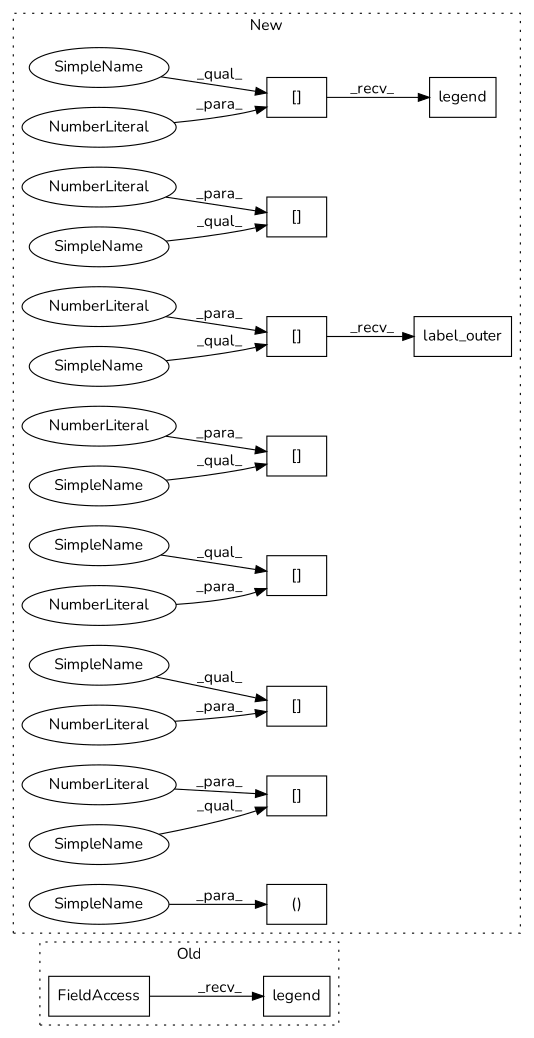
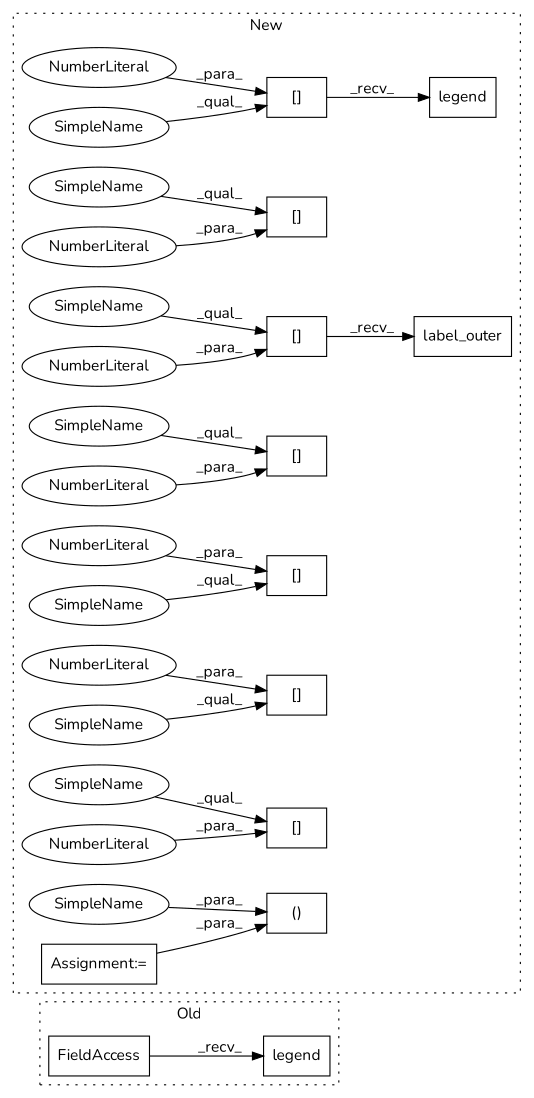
  digraph {
    rankdir=LR
    fontname=Nunito
    node [a=42 l=2 shape=ellipse fontname=Nunito]
    edge [fontname=Nunito]
    n1 [a=32 l=8 label=legend s=1968 shape=box]
    n2 [a=22 l=10 label=FieldAccess s=1950 shape=box]
    n3 [a=2 l="3,1" label="[]" s="1540,1544" shape=box]
    n4 [a=34 l=1 label=NumberLiteral s=1543]
    n5 [a=32 l=8 label=legend s=1546 shape=box]
    n6 [a=2 l="3,1" label="[]" s="1978,1982" shape=box]
    n7 [a=106 l=18 label="()" s=502 shape=box]
    n8 [a=2 l="3,1" label="[]" s="2077,2081" shape=box]
    n9 [a=34 l=1 label=NumberLiteral s=2080]
    n10 [a=2 l="3,1" label="[]" s="1941,1945" shape=box]
    n11 [a=34 l=1 label=NumberLiteral s=1981]
    n12 [a=2 l="3,1" label="[]" s="1953,1957" shape=box]
    n13 [a=34 l=1 label=NumberLiteral s=1956]
    n14 [a=2 l="3,1" label="[]" s="2023,2027" shape=box]
    n15 [a=34 l=1 label=NumberLiteral s=2026]
    n16 [a=34 l=1 label=NumberLiteral s=1944]
    n17 [a=2 l="3,1" label="[]" s="1444,1448" shape=box]
    n18 [a=34 l=1 label=NumberLiteral s=1447]
    n19 [a=32 l=13 label=label_outer s=1959 shape=box]
+   n20 [a=7 l=3 label="Assignment:=" s=170 shape=box]
    n21 [label=SimpleName s=1540]
    n22 [label=SimpleName s=2023]
    n23 [label=SimpleName s=1444]
    n24 [label=SimpleName s=1941]
    n25 [label=SimpleName s=1953]
    n26 [label=SimpleName s=1978]
    n27 [label=SimpleName s=518]
    n28 [label=SimpleName s=2077]
    subgraph cluster_1 {
      label=Old
      style=dotted
      n1
      n2
    }
    subgraph cluster_2 {
      label=New
      style=dotted
      n3
      n4
      n5
      n6
      n7
      n8
      n9
      n10
      n11
      n12
      n13
      n14
      n15
      n16
      n17
      n18
      n19
+     n20
      n21
      n22
      n23
      n24
      n25
      n26
      n27
      n28
    }
    n2 -> n1 [label=_recv_]
    n3 -> n5 [label=_recv_]
    n4 -> n3 [label=_para_]
    n9 -> n8 [label=_para_]
    n11 -> n6 [label=_para_]
    n12 -> n19 [label=_recv_]
    n13 -> n12 [label=_para_]
    n15 -> n14 [label=_para_]
    n16 -> n10 [label=_para_]
    n18 -> n17 [label=_para_]
+   n20 -> n7 [label=_para_]
    n21 -> n3 [label=_qual_]
    n22 -> n14 [label=_qual_]
    n23 -> n17 [label=_qual_]
    n24 -> n10 [label=_qual_]
    n25 -> n12 [label=_qual_]
    n26 -> n6 [label=_qual_]
    n27 -> n7 [label=_para_]
    n28 -> n8 [label=_qual_]
  }
